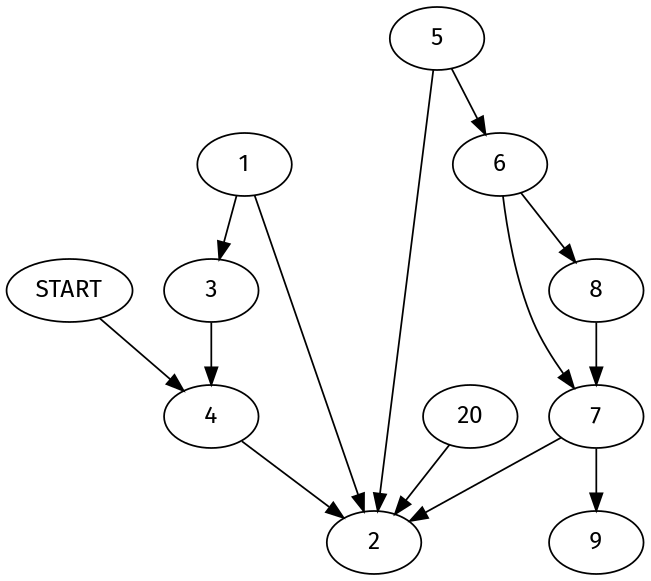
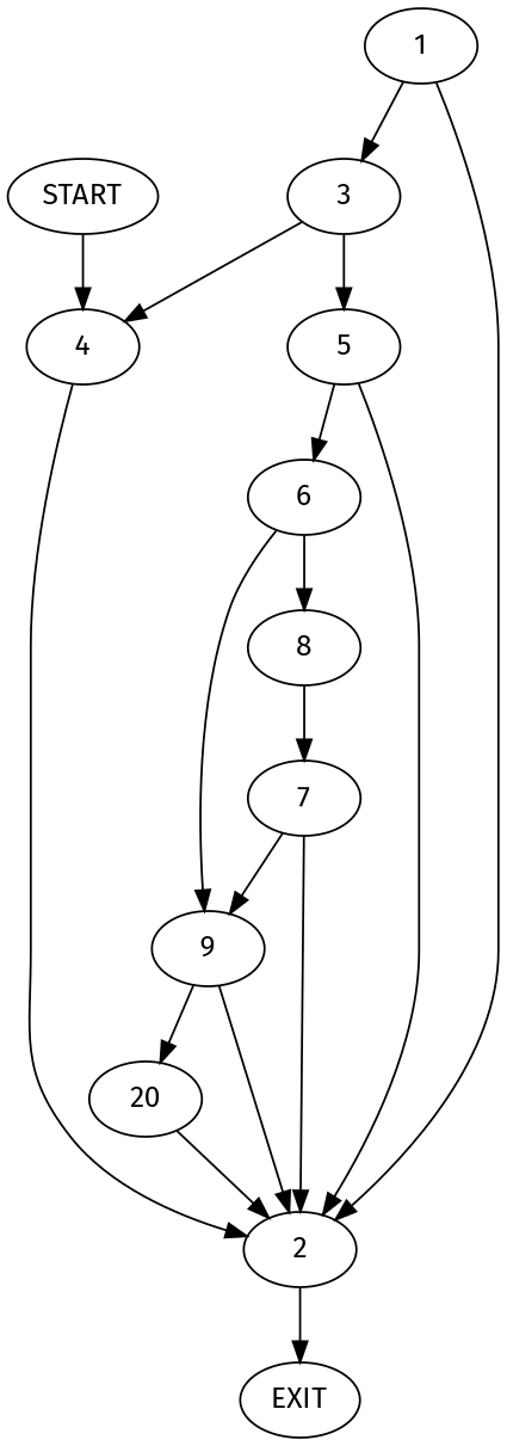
  digraph {
    fontname="Fira Sans"
    node [fontname="Fira Sans"]
    edge [fontname="Fira Sans"]
    n1 [label=START]
    4
    1
    2
    3
+   n6 [label=EXIT]
    5
    6
    7
    8
    9
    n12 [label=20]
    n1 -> 4
    4 -> 2
    1 -> 2
    1 -> 3
+   2 -> n6
    3 -> 4
+   3 -> 5
    5 -> 2
    5 -> 6
-   6 -> 7
+   6 -> 9
    6 -> 8
    7 -> 2
    7 -> 9
    8 -> 7
+   9 -> 2
+   9 -> n12
    n12 -> 2
  }
